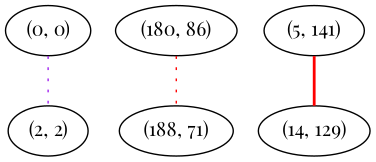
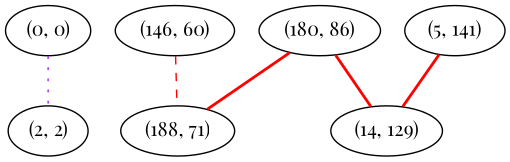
  graph {
    fontname="Playfair Display"
    node [fontname="Playfair Display"]
    edge [color=red fontname="Playfair Display" style=dotted weight=1]
    "(0, 0)"
    "(2, 2)"
+   "(146, 60)"
    "(188, 71)"
    "(180, 86)"
    "(14, 129)"
    "(5, 141)"
    "(0, 0)" -- "(2, 2)" [color=purple weight=4]
-   "(180, 86)" -- "(188, 71)"
+   "(146, 60)" -- "(188, 71)" [style=dashed]
+   "(180, 86)" -- "(188, 71)" [style=bold]
+   "(180, 86)" -- "(14, 129)" [style=bold]
    "(5, 141)" -- "(14, 129)" [style=bold]
  }
